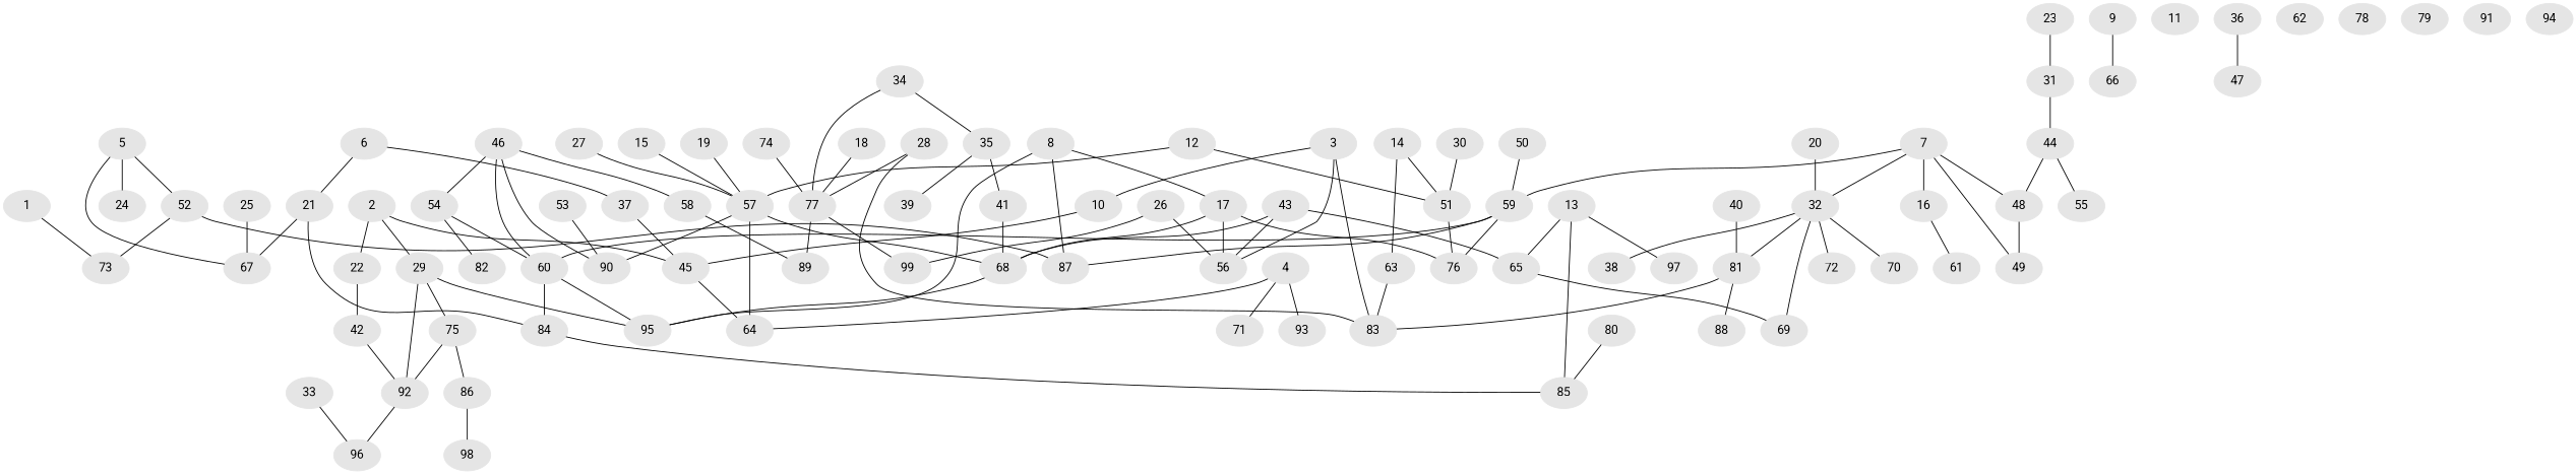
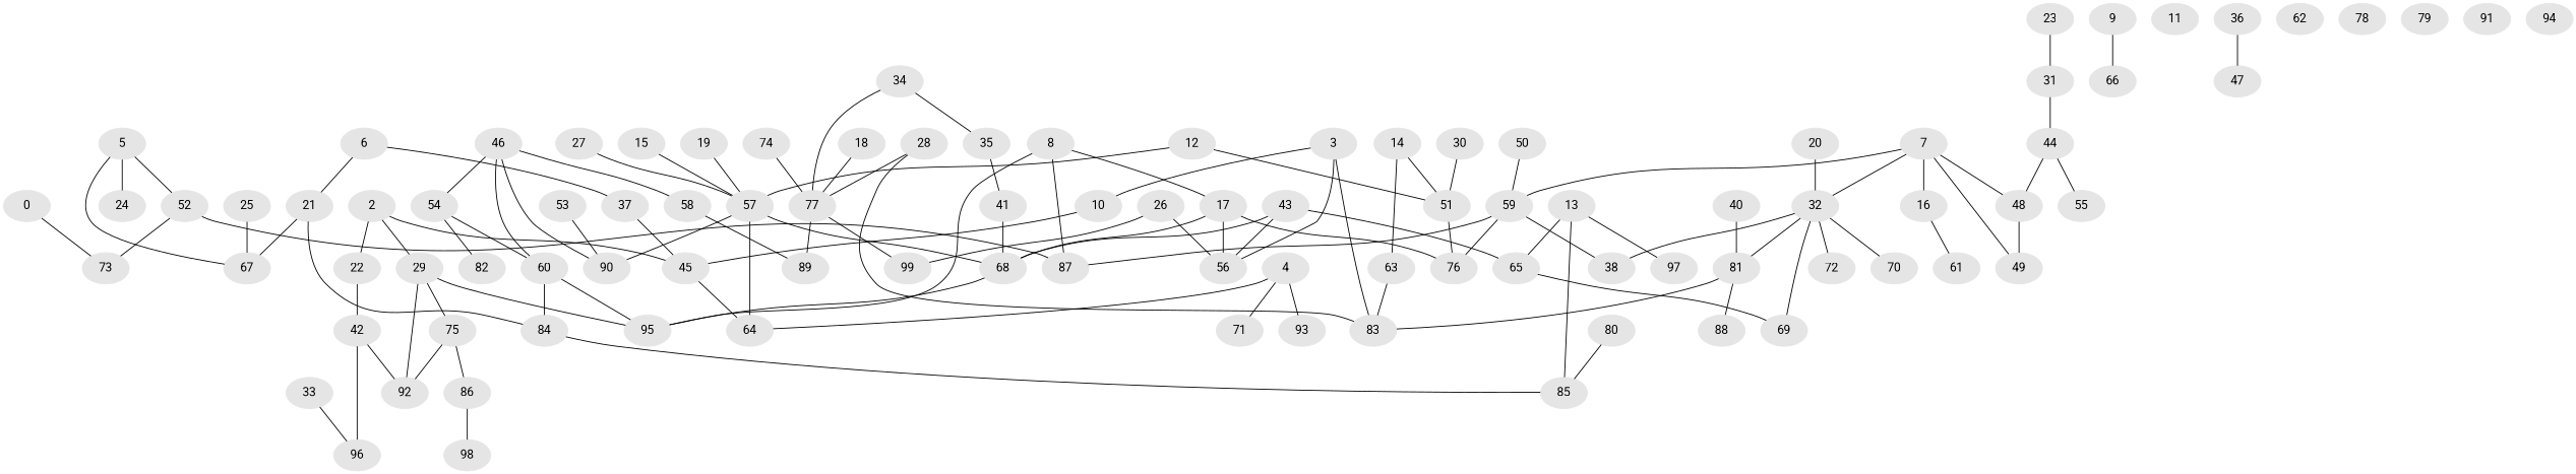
  graph {
    fontname=Roboto
    node [color=gray90 fontname=Roboto style=filled]
    edge [fontname=Roboto]
-   1
+   1 [label=0]
    73
    2
    22
    29
    45
    42
    95
    75
    92
    64
    3
    10
    56
    83
    4
    71
    93
    5
    24
    52
    67
    87
    6
    21
    37
    84
    7
    16
    32
    48
    49
    59
    61
    38
    69
    70
    72
    81
    76
    60
    8
    17
    68
    9
    66
    11
    12
    51
    57
    90
    13
    65
    85
    97
    14
    63
    15
    18
    77
    99
    89
    19
    20
    23
    31
    44
    25
    26
    27
    28
    86
    96
    30
    55
    88
    33
    34
    35
-   39
    41
    36
    47
    40
    43
    46
    54
    58
    82
    50
    53
    62
    74
    98
    78
    79
    80
    91
    94
    1 -- 73
    2 -- 22
    2 -- 29
    2 -- 45
    22 -- 42
    29 -- 95
    29 -- 75
    29 -- 92
    45 -- 64
    42 -- 92
    75 -- 92
    75 -- 86
-   92 -- 96
+   42 -- 96
    3 -- 10
    3 -- 56
    3 -- 83
    10 -- 45
    4 -- 64
    4 -- 71
    4 -- 93
    5 -- 24
    5 -- 52
    5 -- 67
    52 -- 73
    52 -- 87
    6 -- 21
    6 -- 37
    21 -- 67
    21 -- 84
    37 -- 45
    84 -- 85
    7 -- 16
    7 -- 32
    7 -- 48
    7 -- 49
    7 -- 59
    16 -- 61
    32 -- 38
    32 -- 69
    32 -- 70
    32 -- 72
    32 -- 81
    48 -- 49
    59 -- 87
    59 -- 76
-   59 -- 60
+   59 -- 38
    81 -- 83
    81 -- 88
    60 -- 95
    60 -- 84
    8 -- 95
    8 -- 87
    8 -- 17
    17 -- 56
    17 -- 76
    17 -- 68
    68 -- 95
    9 -- 66
    12 -- 51
    12 -- 57
    51 -- 76
    57 -- 64
    57 -- 68
    57 -- 90
    13 -- 65
    13 -- 85
    13 -- 97
    65 -- 69
    14 -- 51
    14 -- 63
    63 -- 83
    15 -- 57
    18 -- 77
    77 -- 99
    77 -- 89
    19 -- 57
    20 -- 32
    23 -- 31
    31 -- 44
    44 -- 48
    44 -- 55
    25 -- 67
    26 -- 56
    26 -- 99
    27 -- 57
    28 -- 83
    28 -- 77
    86 -- 98
    30 -- 51
    33 -- 96
    34 -- 77
    34 -- 35
-   35 -- 39
    35 -- 41
    41 -- 68
    36 -- 47
    40 -- 81
    43 -- 56
    43 -- 68
    43 -- 65
    46 -- 60
    46 -- 90
    46 -- 54
    46 -- 58
    54 -- 60
    54 -- 82
    58 -- 89
    50 -- 59
    53 -- 90
    74 -- 77
    80 -- 85
  }
